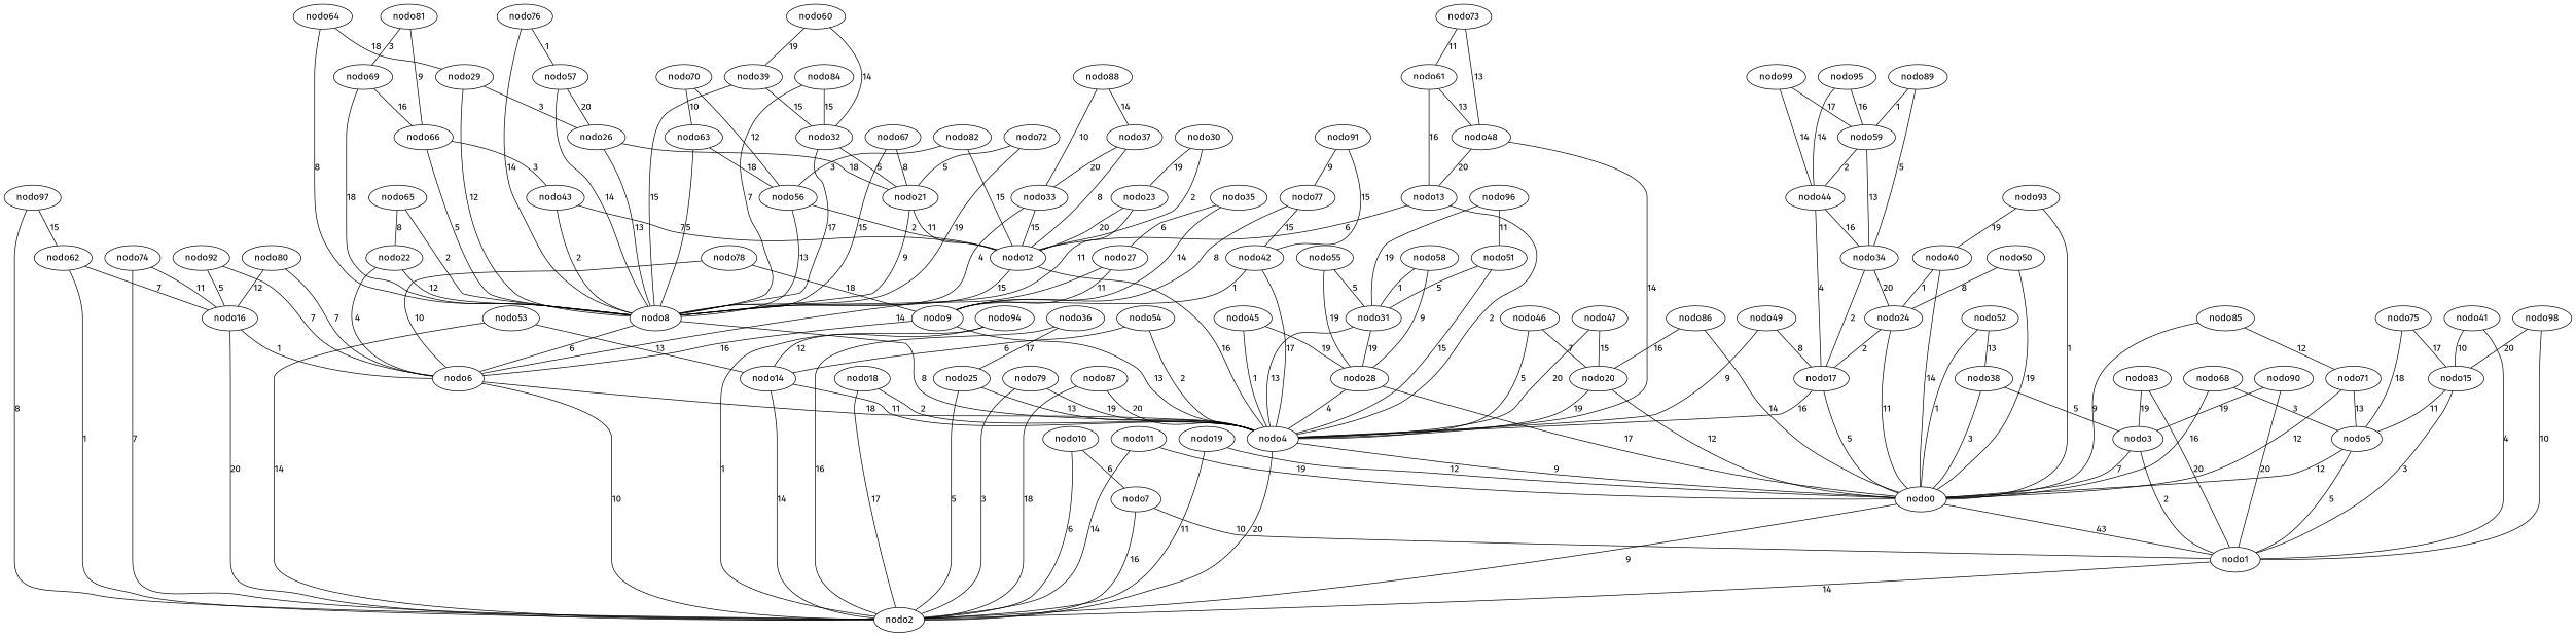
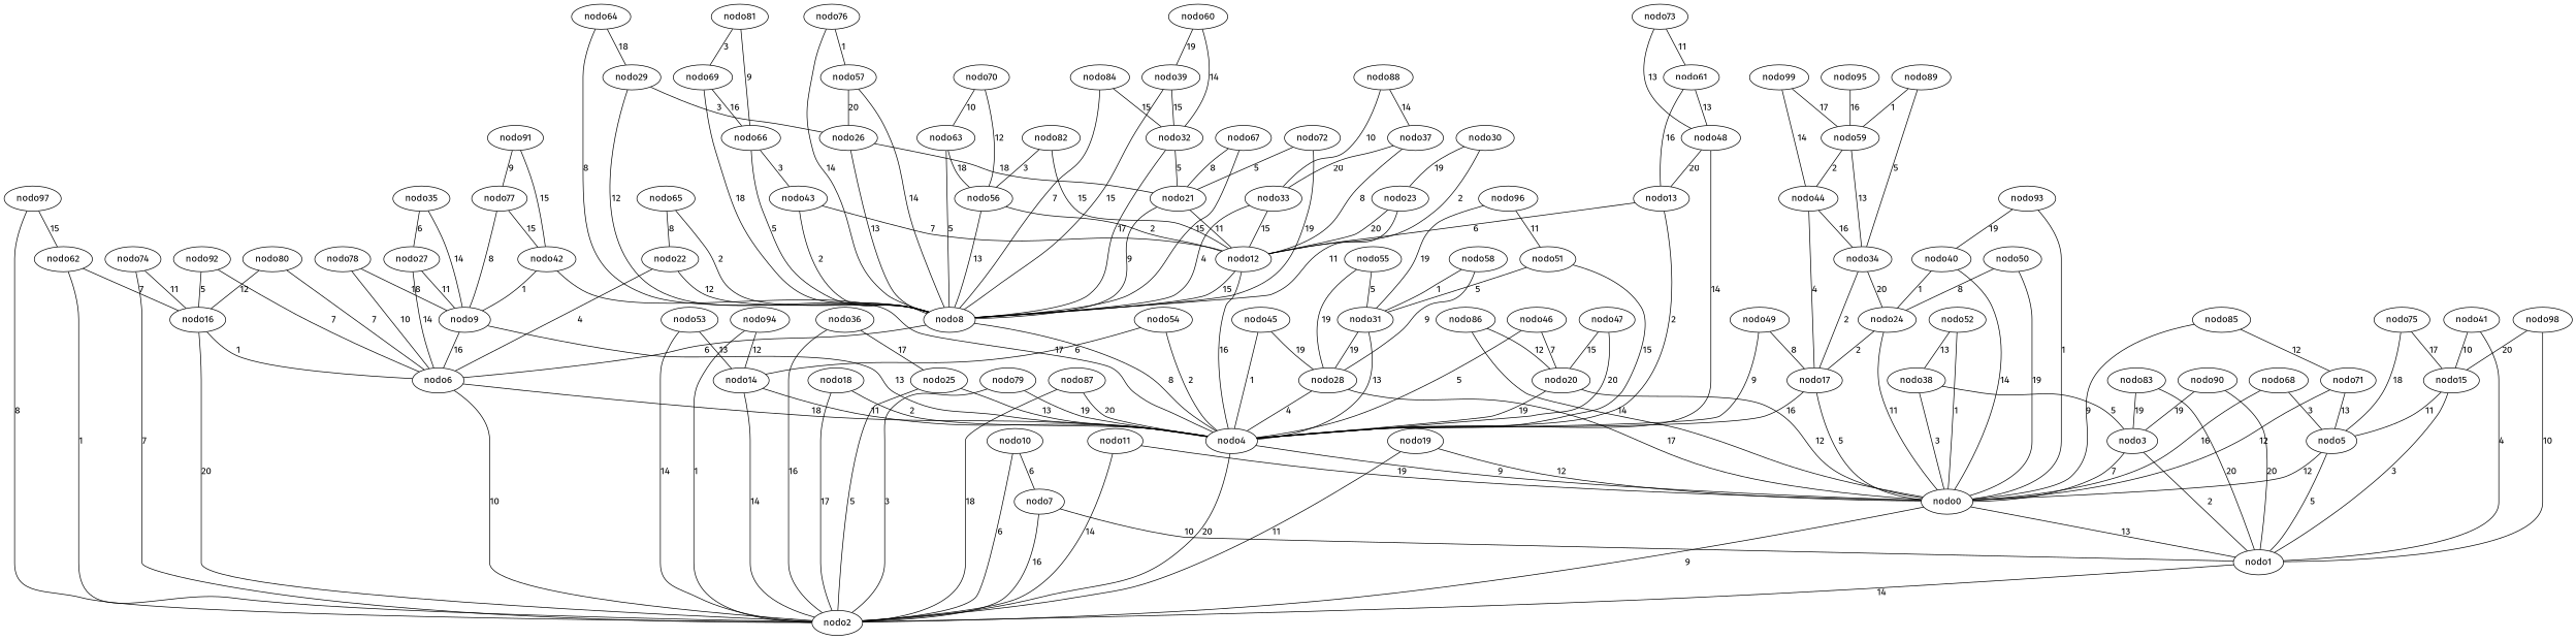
  graph {
    fontname="Fira Sans"
    node [fontname="Fira Sans"]
    edge [fontname="Fira Sans"]
    n1 [label=nodo0]
    n2 [label=nodo1]
    n3 [label=nodo2]
    n4 [label=nodo3]
    n5 [label=nodo4]
    n6 [label=nodo5]
    n7 [label=nodo6]
    n8 [label=nodo7]
    n9 [label=nodo8]
    n10 [label=nodo9]
    n11 [label=nodo10]
    n12 [label=nodo11]
    n13 [label=nodo12]
    n14 [label=nodo13]
    n15 [label=nodo14]
    n16 [label=nodo15]
    n17 [label=nodo16]
    n18 [label=nodo17]
    n19 [label=nodo18]
    n20 [label=nodo19]
    n21 [label=nodo20]
    n22 [label=nodo21]
    n23 [label=nodo22]
    n24 [label=nodo23]
    n25 [label=nodo24]
    n26 [label=nodo25]
    n27 [label=nodo26]
    n28 [label=nodo27]
    n29 [label=nodo28]
    n30 [label=nodo29]
    n31 [label=nodo30]
    n32 [label=nodo31]
    n33 [label=nodo32]
    n34 [label=nodo33]
    n35 [label=nodo34]
    n36 [label=nodo35]
    n37 [label=nodo36]
    n38 [label=nodo37]
    n39 [label=nodo38]
    n40 [label=nodo39]
    n41 [label=nodo40]
    n42 [label=nodo41]
    n43 [label=nodo42]
    n44 [label=nodo43]
    n45 [label=nodo44]
    n46 [label=nodo45]
    n47 [label=nodo46]
    n48 [label=nodo47]
    n49 [label=nodo48]
    n50 [label=nodo49]
    n51 [label=nodo50]
    n52 [label=nodo51]
    n53 [label=nodo52]
    n54 [label=nodo53]
    n55 [label=nodo54]
    n56 [label=nodo55]
    n57 [label=nodo56]
    n58 [label=nodo57]
    n59 [label=nodo58]
    n60 [label=nodo59]
    n61 [label=nodo60]
    n62 [label=nodo61]
    n63 [label=nodo62]
    n64 [label=nodo63]
    n65 [label=nodo64]
    n66 [label=nodo65]
    n67 [label=nodo66]
    n68 [label=nodo67]
    n69 [label=nodo68]
    n70 [label=nodo69]
    n71 [label=nodo70]
    n72 [label=nodo71]
    n73 [label=nodo72]
    n74 [label=nodo73]
    n75 [label=nodo74]
    n76 [label=nodo75]
    n77 [label=nodo76]
    n78 [label=nodo77]
    n79 [label=nodo78]
    n80 [label=nodo79]
    n81 [label=nodo80]
    n82 [label=nodo81]
    n83 [label=nodo82]
    n84 [label=nodo83]
    n85 [label=nodo84]
    n86 [label=nodo85]
    n87 [label=nodo86]
    n88 [label=nodo87]
    n89 [label=nodo88]
    n90 [label=nodo89]
    n91 [label=nodo90]
    n92 [label=nodo91]
    n93 [label=nodo92]
    n94 [label=nodo93]
    n95 [label=nodo94]
    n96 [label=nodo95]
    n97 [label=nodo96]
    n98 [label=nodo97]
    n99 [label=nodo98]
    n100 [label=nodo99]
-   n1 -- n2 [label=43]
+   n1 -- n2 [label=13]
    n2 -- n3 [label=14]
    n3 -- n1 [label=9]
    n4 -- n1 [label=7]
    n4 -- n2 [label=2]
    n5 -- n1 [label=9]
    n5 -- n3 [label=20]
    n6 -- n1 [label=12]
    n6 -- n2 [label=5]
    n7 -- n3 [label=10]
    n7 -- n5 [label=18]
    n8 -- n2 [label=10]
    n8 -- n3 [label=16]
    n9 -- n5 [label=8]
    n9 -- n7 [label=6]
    n10 -- n5 [label=13]
    n10 -- n7 [label=16]
    n11 -- n3 [label=6]
    n11 -- n8 [label=6]
    n12 -- n1 [label=19]
    n12 -- n3 [label=14]
    n13 -- n5 [label=16]
    n13 -- n9 [label=15]
    n14 -- n5 [label=2]
    n14 -- n13 [label=6]
    n15 -- n3 [label=14]
    n15 -- n5 [label=11]
    n16 -- n2 [label=3]
    n16 -- n6 [label=11]
    n17 -- n3 [label=20]
    n17 -- n7 [label=1]
    n18 -- n1 [label=5]
    n18 -- n5 [label=16]
    n19 -- n3 [label=17]
    n19 -- n5 [label=2]
    n20 -- n1 [label=12]
    n20 -- n3 [label=11]
    n21 -- n1 [label=12]
    n21 -- n5 [label=19]
    n22 -- n9 [label=9]
    n22 -- n13 [label=11]
    n23 -- n7 [label=4]
    n23 -- n9 [label=12]
    n24 -- n9 [label=11]
    n24 -- n13 [label=20]
    n25 -- n1 [label=11]
    n25 -- n18 [label=2]
    n26 -- n3 [label=5]
    n26 -- n5 [label=13]
    n27 -- n9 [label=13]
    n27 -- n22 [label=18]
    n28 -- n7 [label=14]
    n28 -- n10 [label=11]
    n29 -- n1 [label=17]
    n29 -- n5 [label=4]
    n30 -- n9 [label=12]
    n30 -- n27 [label=3]
    n31 -- n13 [label=2]
    n31 -- n24 [label=19]
    n32 -- n5 [label=13]
    n32 -- n29 [label=19]
    n33 -- n9 [label=17]
    n33 -- n22 [label=5]
    n34 -- n9 [label=4]
    n34 -- n13 [label=15]
    n35 -- n18 [label=2]
    n35 -- n25 [label=20]
    n36 -- n10 [label=14]
    n36 -- n28 [label=6]
    n37 -- n3 [label=16]
    n37 -- n26 [label=17]
    n38 -- n13 [label=8]
    n38 -- n34 [label=20]
    n39 -- n1 [label=3]
    n39 -- n4 [label=5]
    n40 -- n9 [label=15]
    n40 -- n33 [label=15]
    n41 -- n1 [label=14]
    n41 -- n25 [label=1]
    n42 -- n2 [label=4]
    n42 -- n16 [label=10]
    n43 -- n5 [label=17]
    n43 -- n10 [label=1]
    n44 -- n9 [label=2]
    n44 -- n13 [label=7]
    n45 -- n18 [label=4]
    n45 -- n35 [label=16]
    n46 -- n5 [label=1]
    n46 -- n29 [label=19]
    n47 -- n5 [label=5]
    n47 -- n21 [label=7]
    n48 -- n5 [label=20]
    n48 -- n21 [label=15]
    n49 -- n5 [label=14]
    n49 -- n14 [label=20]
    n50 -- n5 [label=9]
    n50 -- n18 [label=8]
    n51 -- n1 [label=19]
    n51 -- n25 [label=8]
    n52 -- n5 [label=15]
    n52 -- n32 [label=5]
    n53 -- n1 [label=1]
    n53 -- n39 [label=13]
    n54 -- n3 [label=14]
    n54 -- n15 [label=13]
    n55 -- n5 [label=2]
    n55 -- n15 [label=6]
    n56 -- n29 [label=19]
    n56 -- n32 [label=5]
    n57 -- n9 [label=13]
    n57 -- n13 [label=2]
    n58 -- n9 [label=14]
    n58 -- n27 [label=20]
    n59 -- n29 [label=9]
    n59 -- n32 [label=1]
    n60 -- n35 [label=13]
    n60 -- n45 [label=2]
    n61 -- n33 [label=14]
    n61 -- n40 [label=19]
    n62 -- n14 [label=16]
    n62 -- n49 [label=13]
    n63 -- n3 [label=1]
    n63 -- n17 [label=7]
    n64 -- n9 [label=5]
    n64 -- n57 [label=18]
    n65 -- n9 [label=8]
    n65 -- n30 [label=18]
    n66 -- n9 [label=2]
    n66 -- n23 [label=8]
    n67 -- n9 [label=5]
    n67 -- n44 [label=3]
    n68 -- n9 [label=15]
    n68 -- n22 [label=8]
    n69 -- n1 [label=16]
    n69 -- n6 [label=3]
    n70 -- n9 [label=18]
    n70 -- n67 [label=16]
    n71 -- n57 [label=12]
    n71 -- n64 [label=10]
    n72 -- n1 [label=12]
    n72 -- n6 [label=13]
    n73 -- n9 [label=19]
    n73 -- n22 [label=5]
    n74 -- n49 [label=13]
    n74 -- n62 [label=11]
    n75 -- n3 [label=7]
    n75 -- n17 [label=11]
    n76 -- n6 [label=18]
    n76 -- n16 [label=17]
    n77 -- n9 [label=14]
    n77 -- n58 [label=1]
    n78 -- n10 [label=8]
    n78 -- n43 [label=15]
    n79 -- n7 [label=10]
    n79 -- n10 [label=18]
    n80 -- n3 [label=3]
    n80 -- n5 [label=19]
    n81 -- n7 [label=7]
    n81 -- n17 [label=12]
    n82 -- n67 [label=9]
    n82 -- n70 [label=3]
    n83 -- n13 [label=15]
    n83 -- n57 [label=3]
    n84 -- n2 [label=20]
    n84 -- n4 [label=19]
    n85 -- n9 [label=7]
    n85 -- n33 [label=15]
    n86 -- n1 [label=9]
    n86 -- n72 [label=12]
    n87 -- n1 [label=14]
-   n87 -- n21 [label=16]
+   n87 -- n21 [label=12]
    n88 -- n3 [label=18]
    n88 -- n5 [label=20]
    n89 -- n34 [label=10]
    n89 -- n38 [label=14]
    n90 -- n35 [label=5]
    n90 -- n60 [label=1]
    n91 -- n2 [label=20]
    n91 -- n4 [label=19]
    n92 -- n43 [label=15]
    n92 -- n78 [label=9]
    n93 -- n7 [label=7]
    n93 -- n17 [label=5]
    n94 -- n1 [label=1]
    n94 -- n41 [label=19]
    n95 -- n3 [label=1]
    n95 -- n15 [label=12]
-   n96 -- n45 [label=14]
    n96 -- n60 [label=16]
    n97 -- n32 [label=19]
    n97 -- n52 [label=11]
    n98 -- n3 [label=8]
    n98 -- n63 [label=15]
    n99 -- n2 [label=10]
    n99 -- n16 [label=20]
    n100 -- n45 [label=14]
    n100 -- n60 [label=17]
  }
